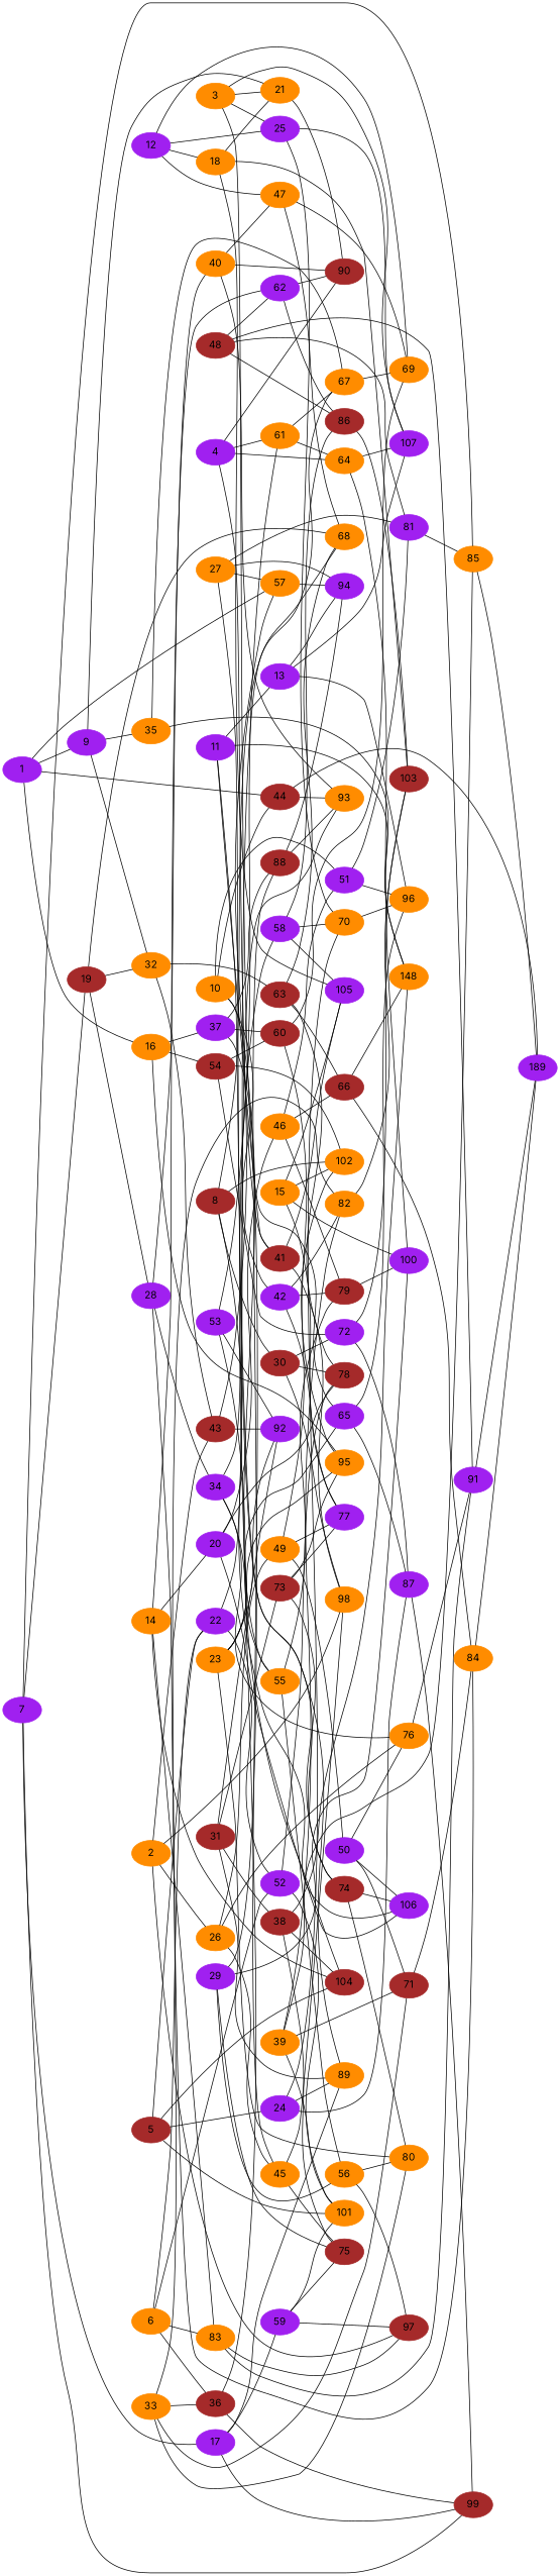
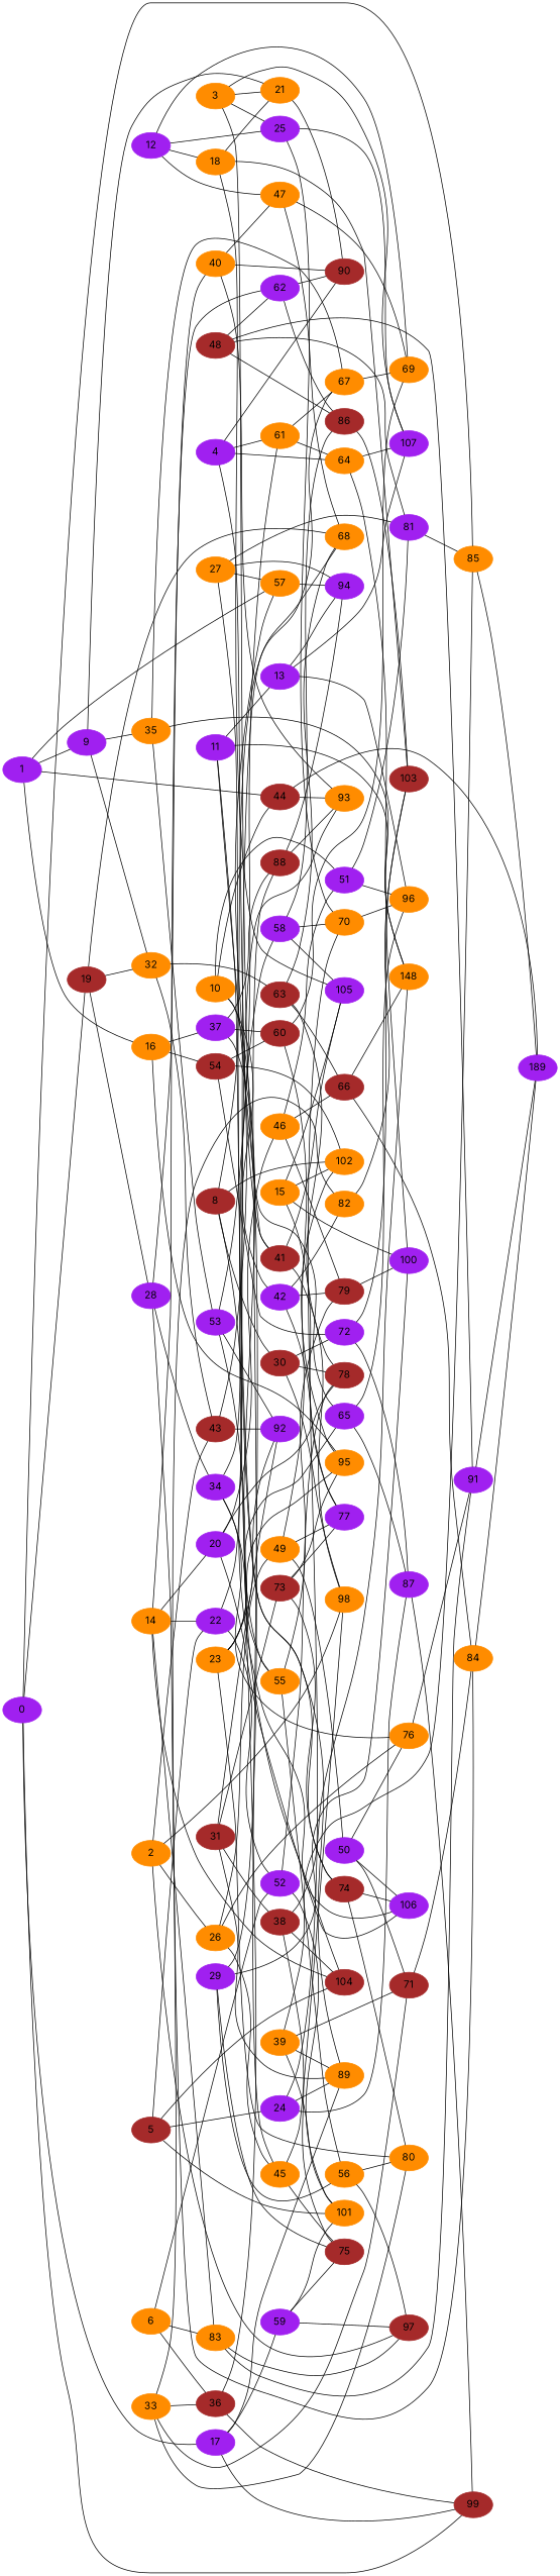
  graph {
    fontname=Inter
    rankdir=LR
    node [color=darkorange fontname=Inter style=filled]
    edge [fontname=Inter]
    1 [color=purple]
    9 [color=purple]
    16
    44 [color=brown]
    57
    21
    32
    35
    37 [color=purple]
    54 [color=brown]
    95
    93
    n13 [color=purple label=189]
    94 [color=purple]
    2
    26
    43 [color=brown]
    97 [color=brown]
    98
    45
    49
    76
    92 [color=purple]
    3
    25 [color=purple]
    65 [color=purple]
    107 [color=purple]
    90 [color=brown]
    70
    96
    87 [color=purple]
    4 [color=purple]
    41 [color=brown]
    61
    64
    105 [color=purple]
    67
    100 [color=purple]
    5 [color=brown]
    22 [color=purple]
    24 [color=purple]
    101
    104 [color=brown]
    52 [color=purple]
    89
    6
    36 [color=brown]
    83
    99 [color=brown]
    58 [color=purple]
    78 [color=brown]
    91 [color=purple]
-   7 [color=purple]
+   7 [color=purple label=0]
    17 [color=purple]
    19 [color=brown]
    85
    59 [color=purple]
    68
    28 [color=purple]
    8 [color=brown]
    30 [color=brown]
    102
    106 [color=purple]
    72 [color=purple]
    63 [color=brown]
    n66 [label=148]
    53 [color=purple]
    10
    42 [color=purple]
    51 [color=purple]
    77 [color=purple]
    82
    79 [color=brown]
    75 [color=brown]
    81 [color=purple]
    11 [color=purple]
    13 [color=purple]
    74 [color=brown]
    80
    12 [color=purple]
    18
    47
    69
    103 [color=brown]
    14
    20 [color=purple]
    62 [color=purple]
    46
    86 [color=brown]
    15
    88 [color=brown]
    55
    60 [color=brown]
    34 [color=purple]
    40
    84
    66 [color=brown]
    23
    50 [color=purple]
    27
    29 [color=purple]
    56
    31 [color=brown]
    38 [color=brown]
    73 [color=brown]
    33
    71 [color=brown]
    39
    48 [color=brown]
    1 -- 9
    1 -- 16
    1 -- 44
    1 -- 57
    9 -- 21
    9 -- 32
    9 -- 35
    16 -- 37
    16 -- 54
    16 -- 95
    44 -- 93
    44 -- n13
    57 -- 94
    21 -- 90
    32 -- 43
    32 -- 63
    35 -- 67
    35 -- n66
+   35 -- 53
    37 -- 88
    37 -- 55
    37 -- 60
    54 -- 102
    54 -- 72
    54 -- 60
    2 -- 26
    2 -- 43
    2 -- 97
    2 -- 98
    26 -- 45
    26 -- 49
    26 -- 76
    43 -- 57
    43 -- 92
    45 -- 98
    45 -- 75
    49 -- 102
    49 -- 77
    49 -- 50
    76 -- 91
    3 -- 21
    3 -- 25
    3 -- 65
    3 -- 107
    25 -- 107
    25 -- 70
    65 -- 96
    65 -- 87
    70 -- 96
    87 -- 99
    4 -- 90
    4 -- 41
    4 -- 61
    4 -- 64
    41 -- 98
    41 -- 105
    61 -- 64
    61 -- 67
    64 -- 107
    64 -- 100
    67 -- 69
    5 -- 22
    5 -- 24
    5 -- 101
    5 -- 104
    22 -- 67
    22 -- 52
    24 -- 70
    24 -- 87
    24 -- 89
    52 -- 101
    52 -- 78
-   6 -- 22
+   14 -- 22
    6 -- 52
    6 -- 36
    6 -- 83
    36 -- 99
    36 -- 58
    83 -- 97
    83 -- 91
    58 -- 70
    58 -- 105
    58 -- 86
    91 -- n13
    7 -- 99
    7 -- 17
    7 -- 19
    7 -- 85
    17 -- 89
    17 -- 99
    17 -- 59
    19 -- 32
    19 -- 68
    19 -- 28
    85 -- n13
    59 -- 97
    59 -- 101
    59 -- 75
    28 -- 34
    28 -- 40
    28 -- 84
    8 -- 68
    8 -- 30
    8 -- 102
    8 -- 106
    30 -- 98
    30 -- 78
    30 -- 72
    72 -- 87
    72 -- 103
    63 -- 78
    63 -- 68
    63 -- 66
    53 -- 92
    53 -- 61
    53 -- 104
    10 -- 44
    10 -- 45
    10 -- 42
    10 -- 51
    42 -- 77
    42 -- 82
    42 -- 79
    51 -- 96
    51 -- 81
    82 -- 103
    79 -- 100
    81 -- 85
    11 -- 41
    11 -- n66
    11 -- 13
    11 -- 74
    13 -- 94
    13 -- 107
    13 -- 96
    74 -- 106
    74 -- 80
    12 -- 25
    12 -- 18
    12 -- 47
    12 -- 69
    18 -- 21
    18 -- 105
    18 -- 103
    47 -- 68
    47 -- 69
    14 -- 104
    14 -- 83
    14 -- 20
    14 -- 62
    20 -- 78
    20 -- 106
    20 -- 46
    62 -- 90
    62 -- 86
    46 -- 51
    46 -- 79
    46 -- 66
    86 -- 103
    15 -- 105
    15 -- 100
    15 -- 102
    15 -- 77
    88 -- 93
    88 -- 94
    55 -- 79
    55 -- 56
    60 -- 95
    60 -- 69
    34 -- 93
    34 -- 76
    34 -- 55
    40 -- 93
    40 -- 90
    40 -- 47
    84 -- n13
    66 -- n66
    66 -- 84
    23 -- 95
    23 -- 92
    23 -- 65
    23 -- 80
    50 -- 76
    50 -- 106
    50 -- 71
    27 -- 57
    27 -- 94
    27 -- 89
    27 -- 81
    29 -- 100
    29 -- 75
    29 -- 88
    29 -- 56
    56 -- 97
    56 -- 80
    31 -- 92
    31 -- 89
    31 -- 38
    31 -- 73
    38 -- 104
    38 -- n66
    38 -- 75
    73 -- 95
    73 -- 77
    73 -- 74
    33 -- 36
    33 -- 82
    33 -- 80
    33 -- 71
    71 -- 84
    39 -- 101
    39 -- 85
-   39 -- 82
+   39 -- 89
    39 -- 71
    48 -- 91
    48 -- 81
    48 -- 62
    48 -- 86
  }
